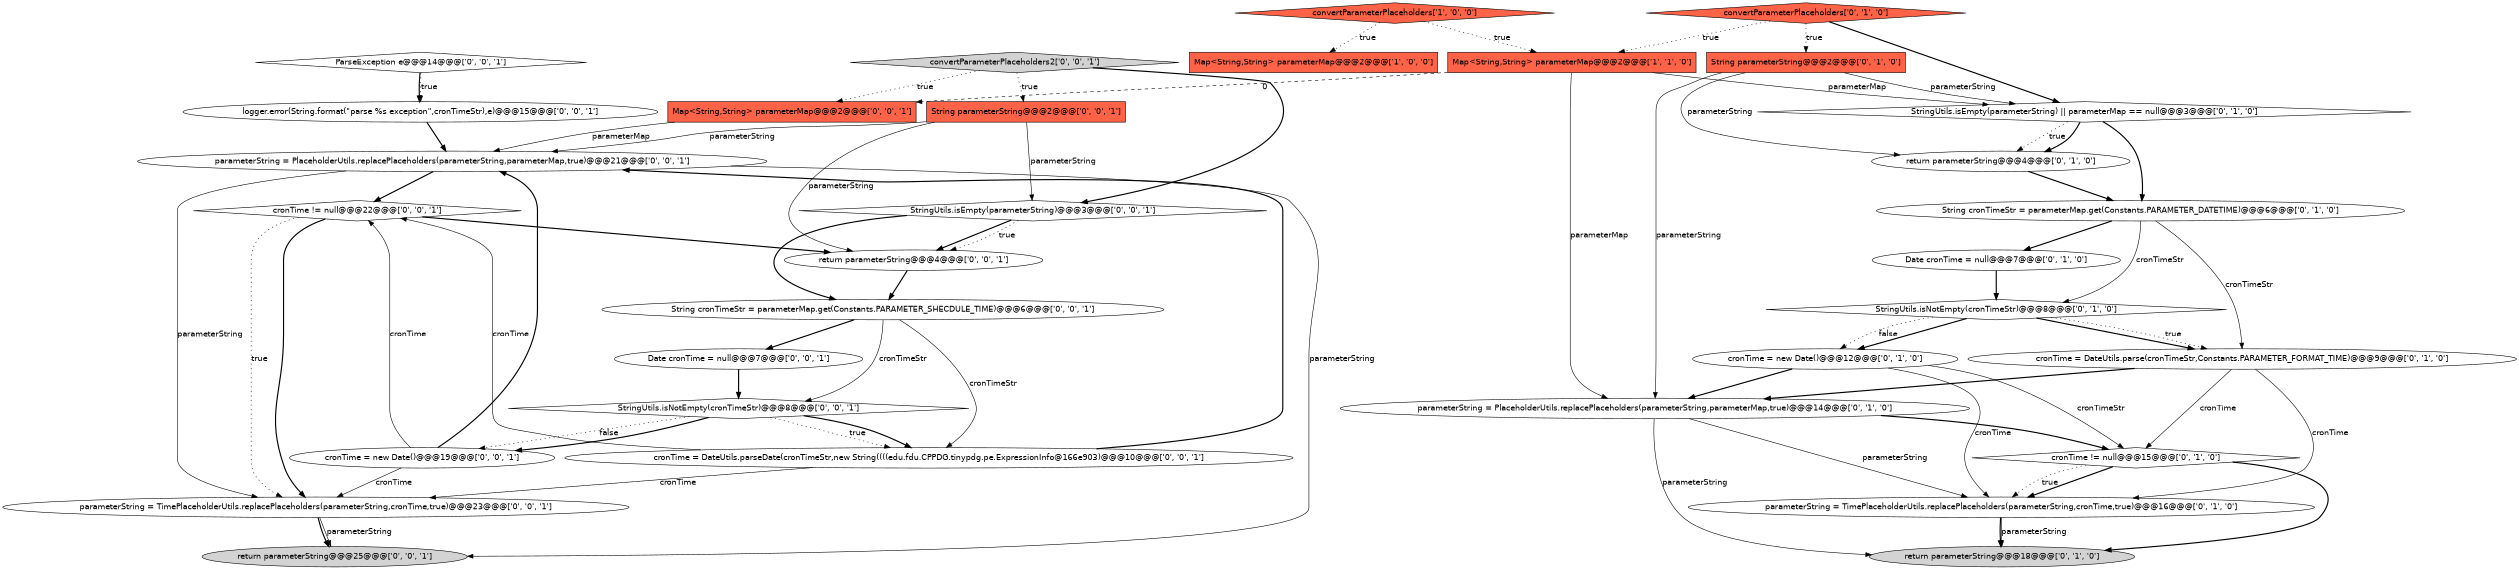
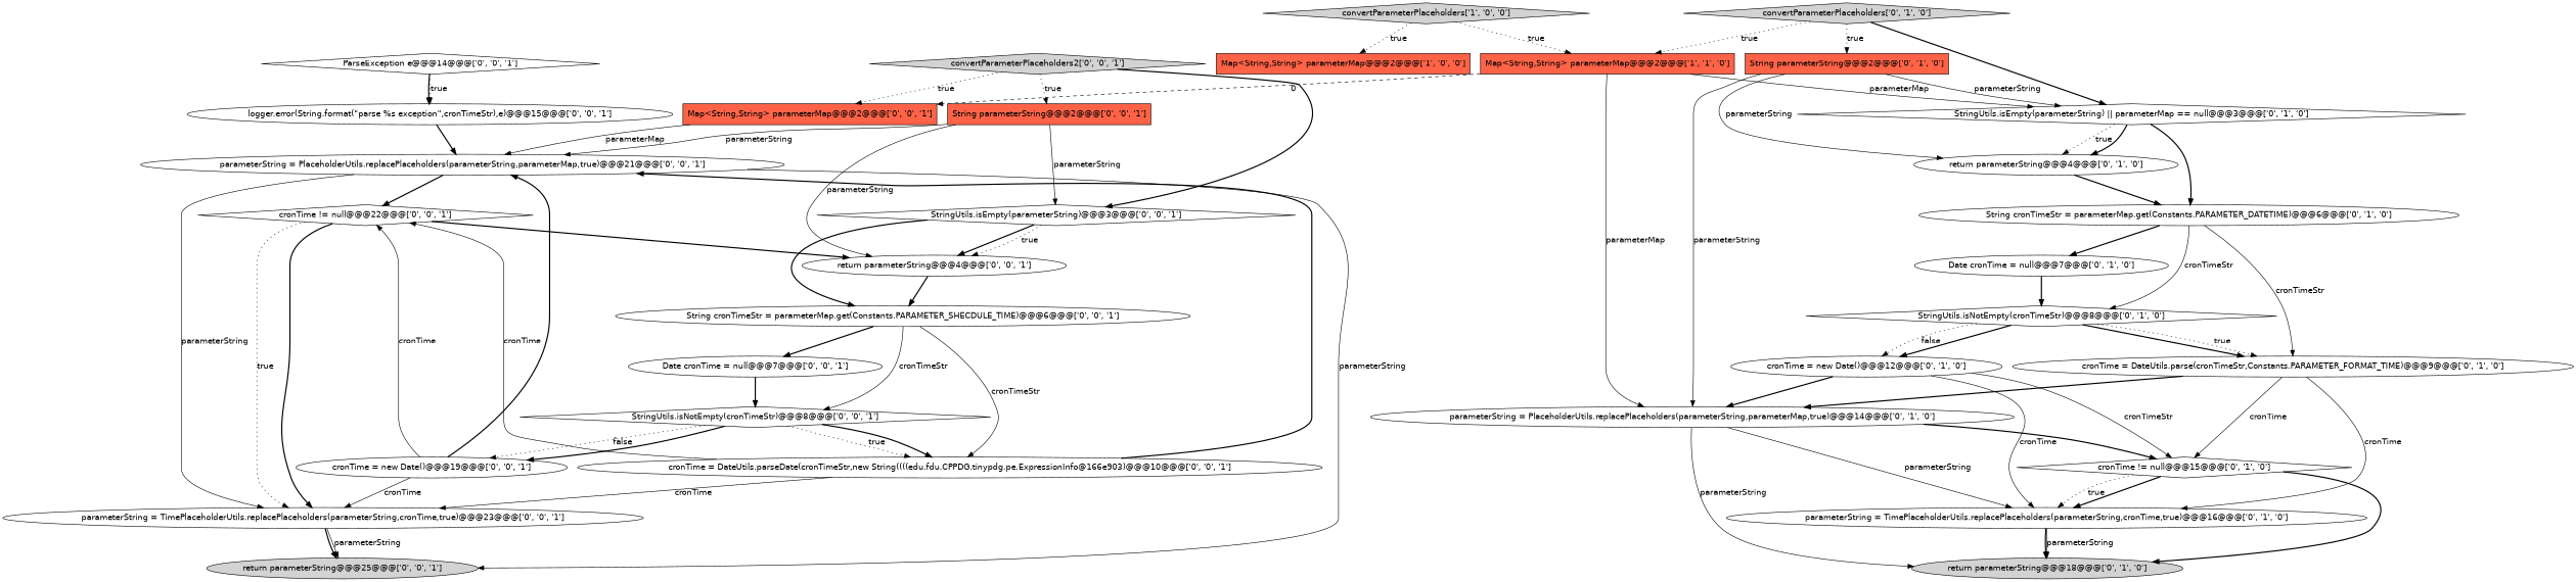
  digraph {
    fontname="DejaVu Sans"
    node [fillcolor=white fontname="DejaVu Sans" shape=ellipse style=filled]
    edge [fontname="DejaVu Sans" style=bold]
    n1 [label="cronTime = DateUtils.parse(cronTimeStr,Constants.PARAMETER_FORMAT_TIME)@@@9@@@['0', '1', '0']"]
    n2 [label="parameterString = TimePlaceholderUtils.replacePlaceholders(parameterString,cronTime,true)@@@16@@@['0', '1', '0']"]
    n3 [label="parameterString = PlaceholderUtils.replacePlaceholders(parameterString,parameterMap,true)@@@14@@@['0', '1', '0']"]
    n4 [label="cronTime != null@@@15@@@['0', '1', '0']" shape=diamond]
    n5 [fillcolor=lightgray label="return parameterString@@@18@@@['0', '1', '0']"]
    n6 [label="parameterString = PlaceholderUtils.replacePlaceholders(parameterString,parameterMap,true)@@@21@@@['0', '0', '1']"]
    n7 [label="cronTime != null@@@22@@@['0', '0', '1']" shape=diamond]
    n8 [label="parameterString = TimePlaceholderUtils.replacePlaceholders(parameterString,cronTime,true)@@@23@@@['0', '0', '1']"]
    n9 [fillcolor=lightgray label="return parameterString@@@25@@@['0', '0', '1']"]
    n10 [label="return parameterString@@@4@@@['0', '0', '1']"]
    n11 [label="return parameterString@@@4@@@['0', '1', '0']"]
    n12 [label="String cronTimeStr = parameterMap.get(Constants.PARAMETER_DATETIME)@@@6@@@['0', '1', '0']"]
    n13 [label="Date cronTime = null@@@7@@@['0', '1', '0']"]
    n14 [label="StringUtils.isNotEmpty(cronTimeStr)@@@8@@@['0', '1', '0']" shape=diamond]
    n15 [label="StringUtils.isNotEmpty(cronTimeStr)@@@8@@@['0', '0', '1']" shape=diamond]
    n16 [label="cronTime = DateUtils.parseDate(cronTimeStr,new String((((edu.fdu.CPPDG.tinypdg.pe.ExpressionInfo@166e903)@@@10@@@['0', '0', '1']"]
    n17 [label="cronTime = new Date()@@@19@@@['0', '0', '1']"]
    n18 [label="StringUtils.isEmpty(parameterString) || parameterMap == null@@@3@@@['0', '1', '0']" shape=diamond]
    n19 [fillcolor=tomato label="Map<String,String> parameterMap@@@2@@@['1', '0', '0']" shape=box]
    n20 [label="cronTime = new Date()@@@12@@@['0', '1', '0']"]
    n21 [label="Date cronTime = null@@@7@@@['0', '0', '1']"]
    n22 [label="String cronTimeStr = parameterMap.get(Constants.PARAMETER_SHECDULE_TIME)@@@6@@@['0', '0', '1']"]
-   n23 [fillcolor=tomato label="convertParameterPlaceholders['1', '0', '0']" shape=diamond]
+   n23 [fillcolor=lightgray label="convertParameterPlaceholders['1', '0', '0']" shape=diamond]
    n24 [fillcolor=tomato label="Map<String,String> parameterMap@@@2@@@['1', '1', '0']" shape=box]
    n25 [fillcolor=tomato label="Map<String,String> parameterMap@@@2@@@['0', '0', '1']" shape=box]
    n26 [label="ParseException e@@@14@@@['0', '0', '1']" shape=diamond]
    n27 [label="logger.error(String.format(\"parse %s exception\",cronTimeStr),e)@@@15@@@['0', '0', '1']"]
    n28 [label="StringUtils.isEmpty(parameterString)@@@3@@@['0', '0', '1']" shape=diamond]
    n29 [fillcolor=tomato label="String parameterString@@@2@@@['0', '1', '0']" shape=box]
-   n30 [fillcolor=tomato label="convertParameterPlaceholders['0', '1', '0']" shape=diamond]
+   n30 [fillcolor=lightgray label="convertParameterPlaceholders['0', '1', '0']" shape=diamond]
    n31 [fillcolor=tomato label="String parameterString@@@2@@@['0', '0', '1']" shape=box]
    n32 [fillcolor=lightgray label="convertParameterPlaceholders2['0', '0', '1']" shape=diamond]
    n1 -> n2 [label=cronTime style=solid]
    n1 -> n3
    n1 -> n4 [label=cronTime style=solid]
    n2 -> n5 [label=parameterString style=solid]
    n2 -> n5
    n3 -> n2 [label=parameterString style=solid]
    n3 -> n4
    n3 -> n5 [label=parameterString style=solid]
    n4 -> n2
    n4 -> n2 [label=true style=dotted]
    n4 -> n5
    n6 -> n7
    n6 -> n8 [label=parameterString style=solid]
    n6 -> n9 [label=parameterString style=solid]
    n7 -> n8 [label=true style=dotted]
    n7 -> n8
    n7 -> n10
    n8 -> n9 [label=parameterString style=solid]
    n8 -> n9
    n10 -> n22
    n11 -> n12
    n12 -> n1 [label=cronTimeStr style=solid]
    n12 -> n13
    n12 -> n14 [label=cronTimeStr style=solid]
    n13 -> n14
    n14 -> n1
    n14 -> n1 [label=true style=dotted]
    n14 -> n20
    n14 -> n20 [label=false style=dotted]
    n15 -> n16 [label=true style=dotted]
    n15 -> n16
    n15 -> n17 [label=false style=dotted]
    n15 -> n17
    n16 -> n6
    n16 -> n7 [label=cronTime style=solid]
    n16 -> n8 [label=cronTime style=solid]
    n17 -> n6
    n17 -> n7 [label=cronTime style=solid]
    n17 -> n8 [label=cronTime style=solid]
    n18 -> n11 [label=true style=dotted]
    n18 -> n11
    n18 -> n12
    n20 -> n2 [label=cronTime style=solid]
    n20 -> n3
    n20 -> n4 [label=cronTimeStr style=solid]
    n21 -> n15
    n22 -> n15 [label=cronTimeStr style=solid]
    n22 -> n16 [label=cronTimeStr style=solid]
    n22 -> n21
    n23 -> n19 [label=true style=dotted]
    n23 -> n24 [label=true style=dotted]
    n24 -> n3 [label=parameterMap style=solid]
    n24 -> n18 [label=parameterMap style=solid]
    n24 -> n25 [label=0 style=dashed]
    n25 -> n6 [label=parameterMap style=solid]
    n26 -> n27
    n26 -> n27 [label=true style=dotted]
    n27 -> n6
    n28 -> n10
    n28 -> n10 [label=true style=dotted]
    n28 -> n22
    n29 -> n3 [label=parameterString style=solid]
    n29 -> n11 [label=parameterString style=solid]
    n29 -> n18 [label=parameterString style=solid]
    n30 -> n18
    n30 -> n24 [label=true style=dotted]
    n30 -> n29 [label=true style=dotted]
    n31 -> n6 [label=parameterString style=solid]
    n31 -> n10 [label=parameterString style=solid]
    n31 -> n28 [label=parameterString style=solid]
    n32 -> n25 [label=true style=dotted]
    n32 -> n28
    n32 -> n31 [label=true style=dotted]
  }
